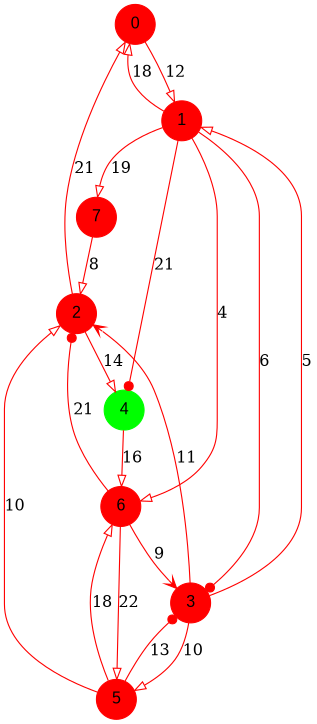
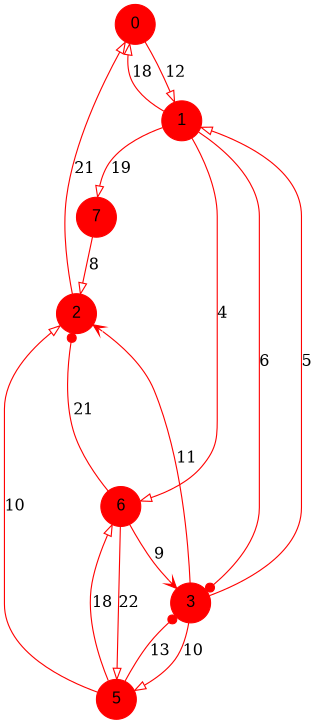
  digraph {
    rankdir=TB
    node [color=red fontname=Arial shape=circle style=filled]
    edge [color=red arrowhead=onormal]
    0
    1
    3
-   4 [color=green]
    6
    7
    2
    5
    0 -> 1 [label=12]
    1 -> 0 [label=18]
    1 -> 3 [label=6 arrowhead=dot]
-   1 -> 4 [label=21 arrowhead=dot]
    1 -> 6 [label=4]
    1 -> 7 [label=19]
    3 -> 1 [label=5]
    3 -> 2 [label=11 arrowhead=vee]
    3 -> 5 [label=10]
-   4 -> 6 [label=16]
    6 -> 3 [label=9 arrowhead=vee]
    6 -> 2 [label=21 arrowhead=dot]
    6 -> 5 [label=22]
    7 -> 2 [label=8]
    2 -> 0 [label=21]
-   2 -> 4 [label=14]
    5 -> 3 [label=13 arrowhead=dot]
    5 -> 6 [label=18]
    5 -> 2 [label=10]
  }
